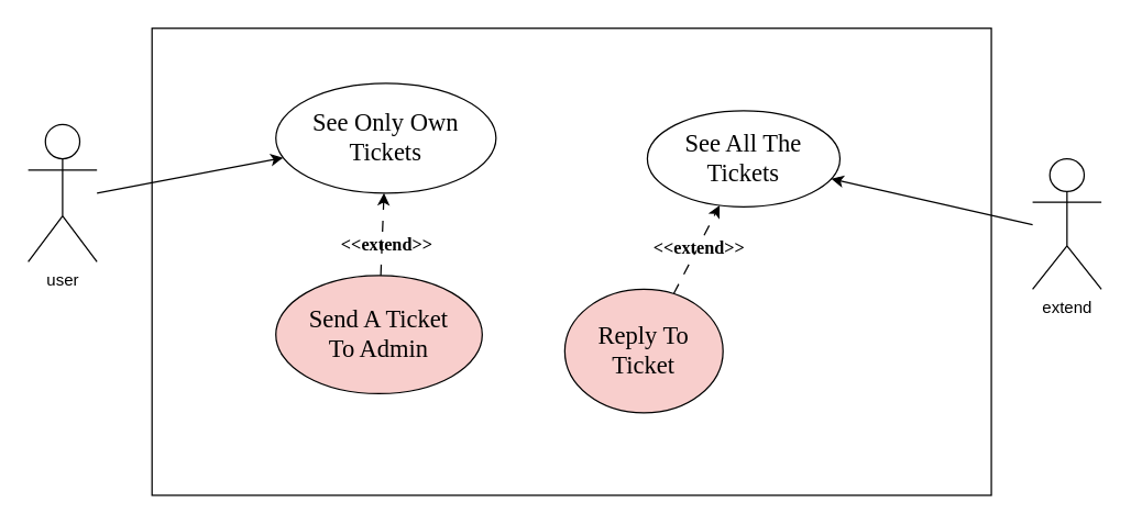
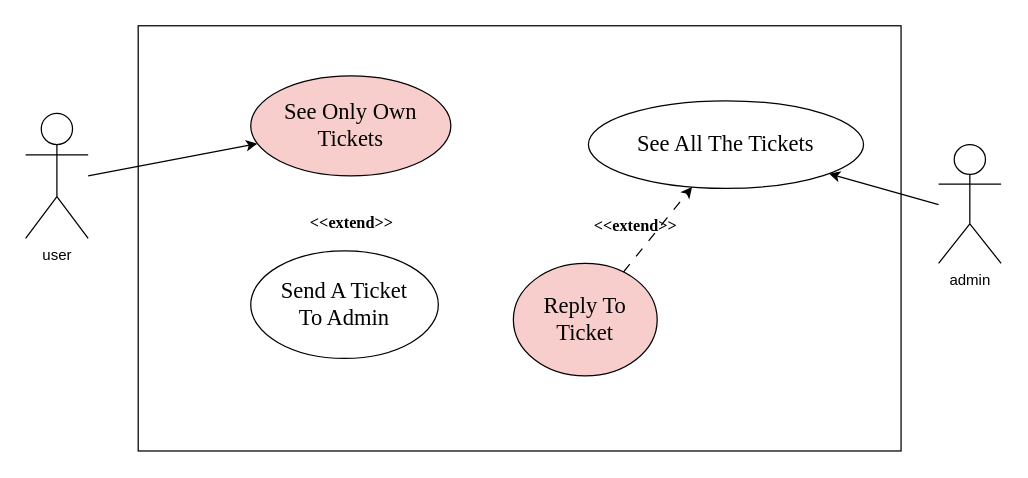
  <mxCell id="0" />
  <mxCell id="1" parent="0" />
  <mxCell id="2" value="" style="rounded=0;whiteSpace=wrap;html=1;" vertex="1" parent="1"><mxGeometry x="110" y="20" width="610" height="340" as="geometry" /></mxCell>
  <mxCell id="3" value="user" style="shape=umlActor;verticalLabelPosition=bottom;verticalAlign=top;html=1;" vertex="1" parent="1"><mxGeometry x="20" y="90" width="50" height="100" as="geometry" /></mxCell>
- <mxCell id="4" value="&lt;span style=&quot;font-family: &amp;quot;Comic Sans MS&amp;quot;; font-size: 18px;&quot;&gt;See Only Own Tickets&lt;/span&gt;" style="ellipse;whiteSpace=wrap;html=1;" vertex="1" parent="1"><mxGeometry x="200" y="60" width="160" height="80" as="geometry" /></mxCell>
- <mxCell id="5" value="&lt;font face=&quot;Comic Sans MS&quot;&gt;&lt;span style=&quot;font-size: 18px;&quot;&gt;See All The Tickets&lt;/span&gt;&lt;/font&gt;" style="ellipse;whiteSpace=wrap;html=1;" vertex="1" parent="1"><mxGeometry x="470" y="80" width="140" height="70" as="geometry" /></mxCell>
- <mxCell id="6" value="extend" style="shape=umlActor;verticalLabelPosition=bottom;verticalAlign=top;html=1;" vertex="1" parent="1"><mxGeometry x="750" y="115" width="50" height="95" as="geometry" /></mxCell>
+ <mxCell id="4" value="&lt;span style=&quot;font-family: &amp;quot;Comic Sans MS&amp;quot;; font-size: 18px;&quot;&gt;See Only Own Tickets&lt;/span&gt;" style="ellipse;whiteSpace=wrap;html=1;fillColor=#f8cecc;" vertex="1" parent="1"><mxGeometry x="200" y="60" width="160" height="80" as="geometry" /></mxCell>
+ <mxCell id="5" value="&lt;font face=&quot;Comic Sans MS&quot;&gt;&lt;span style=&quot;font-size: 18px;&quot;&gt;See All The Tickets&lt;/span&gt;&lt;/font&gt;" style="ellipse;whiteSpace=wrap;html=1;" vertex="1" parent="1"><mxGeometry x="470" y="80" width="220" height="70" as="geometry" /></mxCell>
+ <mxCell id="6" value="admin" style="shape=umlActor;verticalLabelPosition=bottom;verticalAlign=top;html=1;" vertex="1" parent="1"><mxGeometry x="750" y="115" width="50" height="95" as="geometry" /></mxCell>
  <mxCell id="7" value="" style="endArrow=classic;html=1;" edge="1" parent="1" target="4"><mxGeometry width="50" height="50" relative="1" as="geometry"><mxPoint x="70" y="140" as="sourcePoint" /><mxPoint x="450" y="140" as="targetPoint" /></mxGeometry></mxCell>
  <mxCell id="8" value="" style="endArrow=classic;html=1;" edge="1" parent="1" target="5"><mxGeometry width="50" height="50" relative="1" as="geometry"><mxPoint x="750" y="163" as="sourcePoint" /><mxPoint x="450" y="140" as="targetPoint" /></mxGeometry></mxCell>
- <mxCell id="9" value="&lt;font face=&quot;Comic Sans MS&quot;&gt;&lt;span style=&quot;font-size: 18px;&quot;&gt;Send A Ticket&lt;br&gt;To Admin&lt;/span&gt;&lt;/font&gt;" style="ellipse;whiteSpace=wrap;html=1;fillColor=#f8cecc;" vertex="1" parent="1"><mxGeometry x="200" y="200" width="150" height="86" as="geometry" /></mxCell>
+ <mxCell id="9" value="&lt;font face=&quot;Comic Sans MS&quot;&gt;&lt;span style=&quot;font-size: 18px;&quot;&gt;Send A Ticket&lt;br&gt;To Admin&lt;/span&gt;&lt;/font&gt;" style="ellipse;whiteSpace=wrap;html=1;" vertex="1" parent="1"><mxGeometry x="200" y="200" width="150" height="86" as="geometry" /></mxCell>
  <mxCell id="10" value="Reply To Ticket" style="ellipse;whiteSpace=wrap;html=1;fontFamily=Comic Sans MS;fontSize=18;fillColor=#f8cecc;" vertex="1" parent="1"><mxGeometry x="410" y="210" width="115" height="90" as="geometry" /></mxCell>
  <mxCell id="11" value="" style="endArrow=classic;html=1;dashed=1;dashPattern=8 8;fontFamily=Comic Sans MS;fontSize=18;" edge="1" parent="1" source="10" target="5"><mxGeometry width="50" height="50" relative="1" as="geometry"><mxPoint x="270.003" y="249.996" as="sourcePoint" /><mxPoint x="277.814" y="312.73" as="targetPoint" /></mxGeometry></mxCell>
  <mxCell id="12" value="&amp;lt;&amp;lt;extend&amp;gt;&amp;gt;" style="text;align=center;fontStyle=1;verticalAlign=middle;spacingLeft=3;spacingRight=3;strokeColor=none;rotatable=0;points=[[0,0.5],[1,0.5]];portConstraint=eastwest;fontFamily=Comic Sans MS;fontSize=13;fillColor=default;whiteSpace=wrap;html=1;" vertex="1" parent="1"><mxGeometry x="278" y="174" width="5" height="5" as="geometry" /></mxCell>
- <mxCell id="13" value="" style="endArrow=classic;html=1;dashed=1;dashPattern=8 8;fontFamily=Comic Sans MS;fontSize=18;" edge="1" parent="1" source="9" target="4"><mxGeometry width="50" height="50" relative="1" as="geometry"><mxPoint x="362.916" y="220.63" as="sourcePoint" /><mxPoint x="290.094" y="170.001" as="targetPoint" /></mxGeometry></mxCell>
  <mxCell id="14" value="&amp;lt;&amp;lt;extend&amp;gt;&amp;gt;" style="text;align=center;fontStyle=1;verticalAlign=middle;spacingLeft=3;spacingRight=3;strokeColor=none;rotatable=0;points=[[0,0.5],[1,0.5]];portConstraint=eastwest;fontFamily=Comic Sans MS;fontSize=13;fillColor=default;whiteSpace=wrap;html=1;" vertex="1" parent="1"><mxGeometry x="505" y="177" width="5" height="5" as="geometry" /></mxCell>
